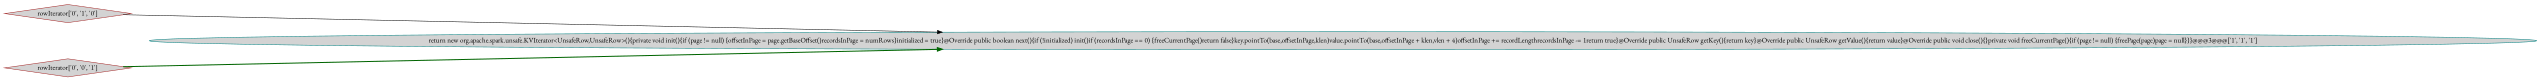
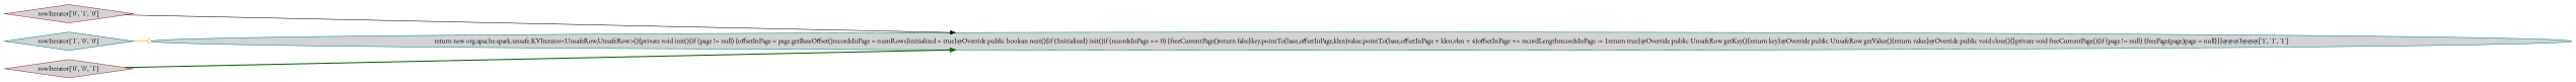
  digraph {
    rankdir=LR
    fontname="EB Garamond"
    node [fillcolor=lightgray shape=diamond style=filled color=teal fontname="EB Garamond"]
    edge [style=solid arrowhead=normal fontname="EB Garamond"]
    n1 [label="return new org.apache.spark.unsafe.KVIterator<UnsafeRow,UnsafeRow>(){private void init(){if (page != null) {offsetInPage = page.getBaseOffset()recordsInPage = numRows}initialized = true}@Override public boolean next(){if (!initialized) init()if (recordsInPage == 0) {freeCurrentPage()return false}key.pointTo(base,offsetInPage,klen)value.pointTo(base,offsetInPage + klen,vlen + 4)offsetInPage += recordLengthrecordsInPage -= 1return true}@Override public UnsafeRow getKey(){return key}@Override public UnsafeRow getValue(){return value}@Override public void close(){}private void freeCurrentPage(){if (page != null) {freePage(page)page = null}}}@@@3@@@['1', '1', '1']" shape=ellipse]
    n2 [label="rowIterator['0', '1', '0']" color=brown]
+   n3 [label="rowIterator['1', '0', '0']"]
    n4 [label="rowIterator['0', '0', '1']" color=brown]
    n2 -> n1 [color=black]
+   n3 -> n1 [color=darkorange arrowhead=odot]
    n4 -> n1 [style=bold color=darkgreen]
  }
